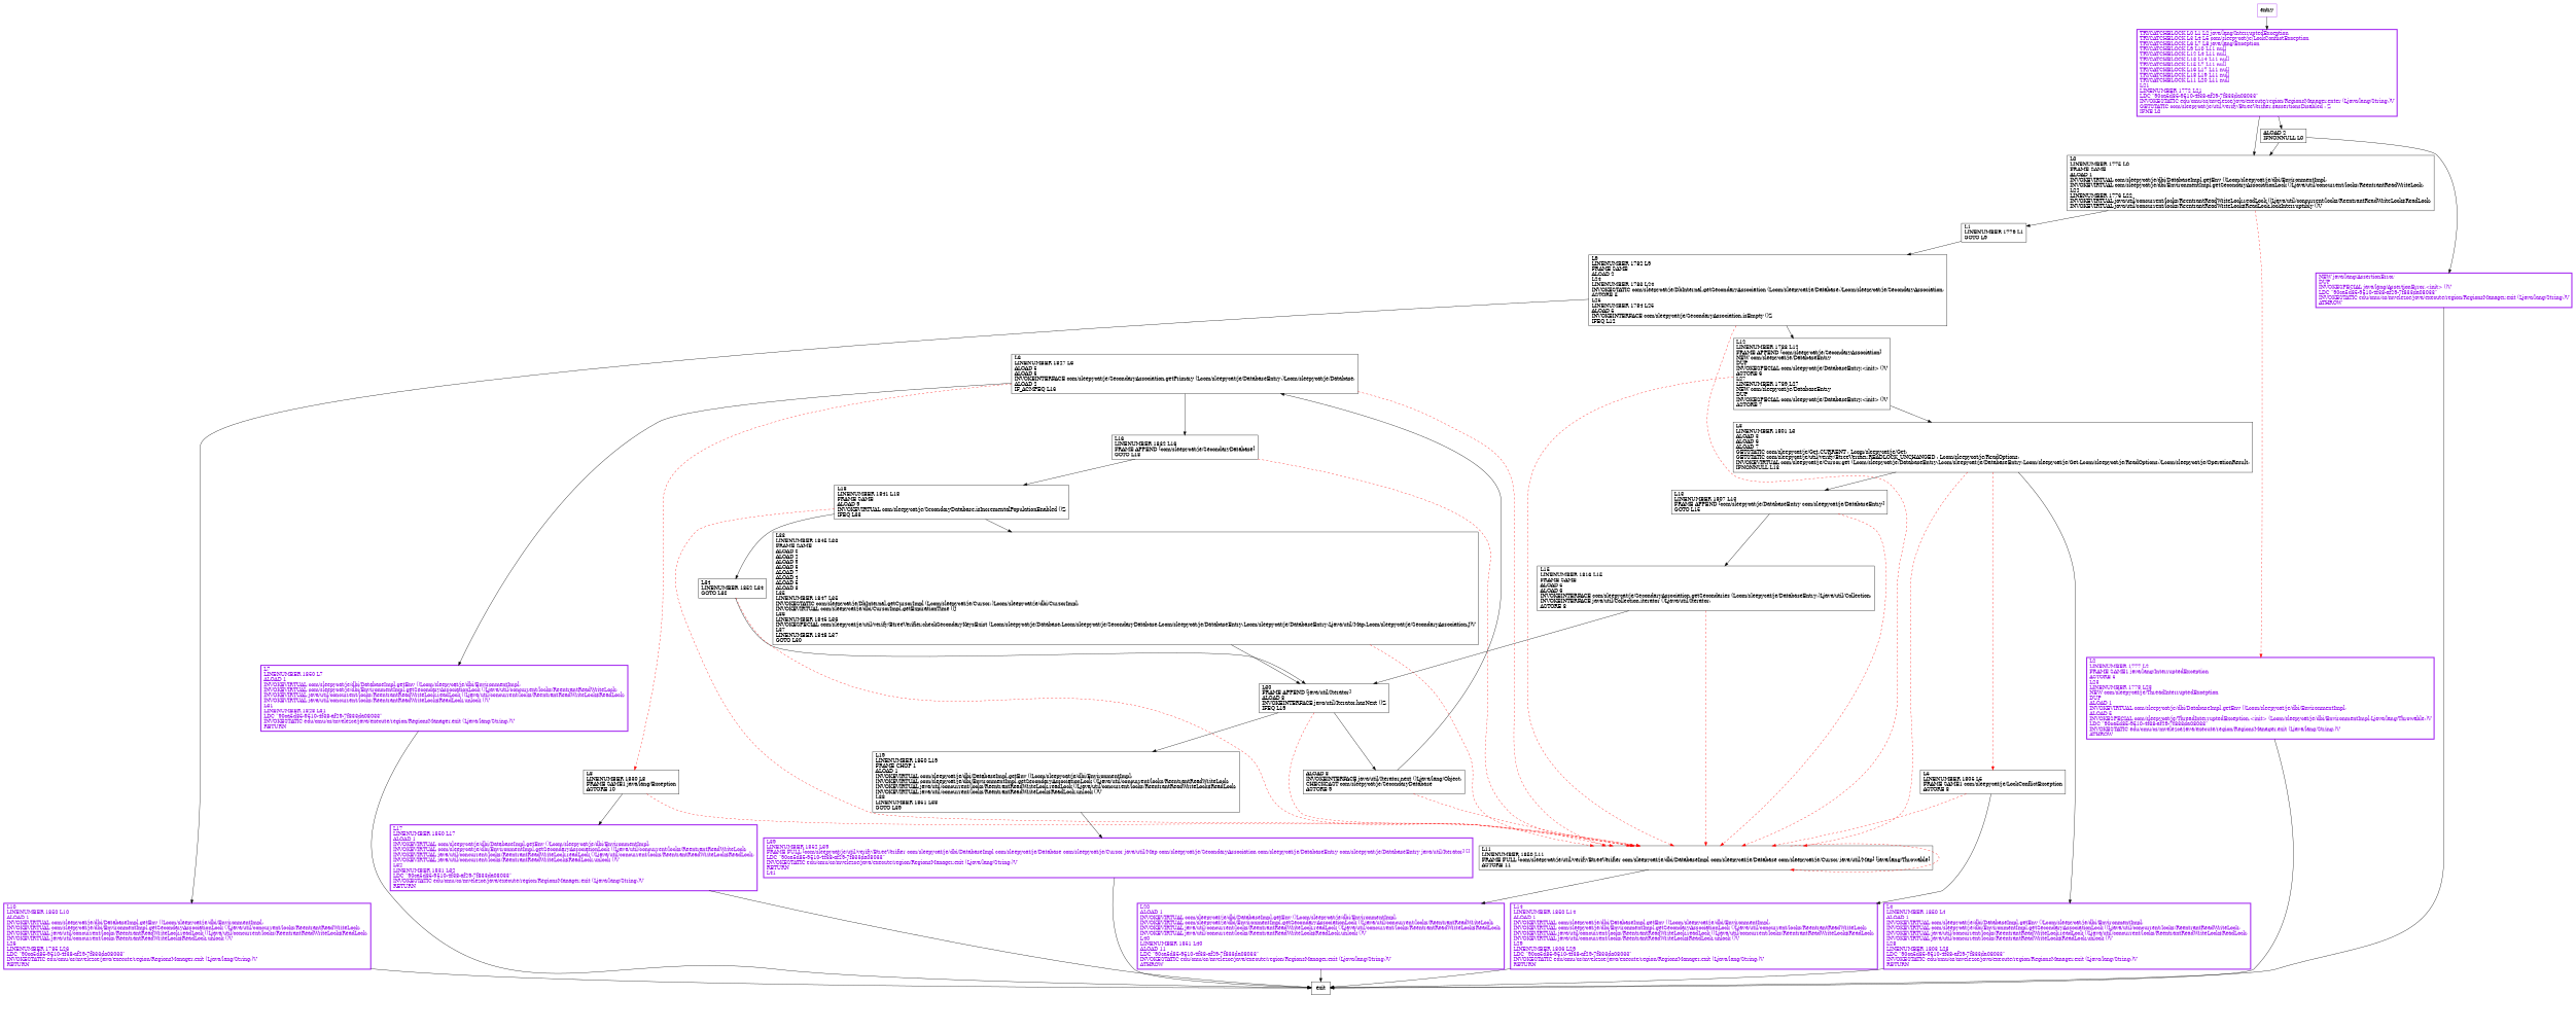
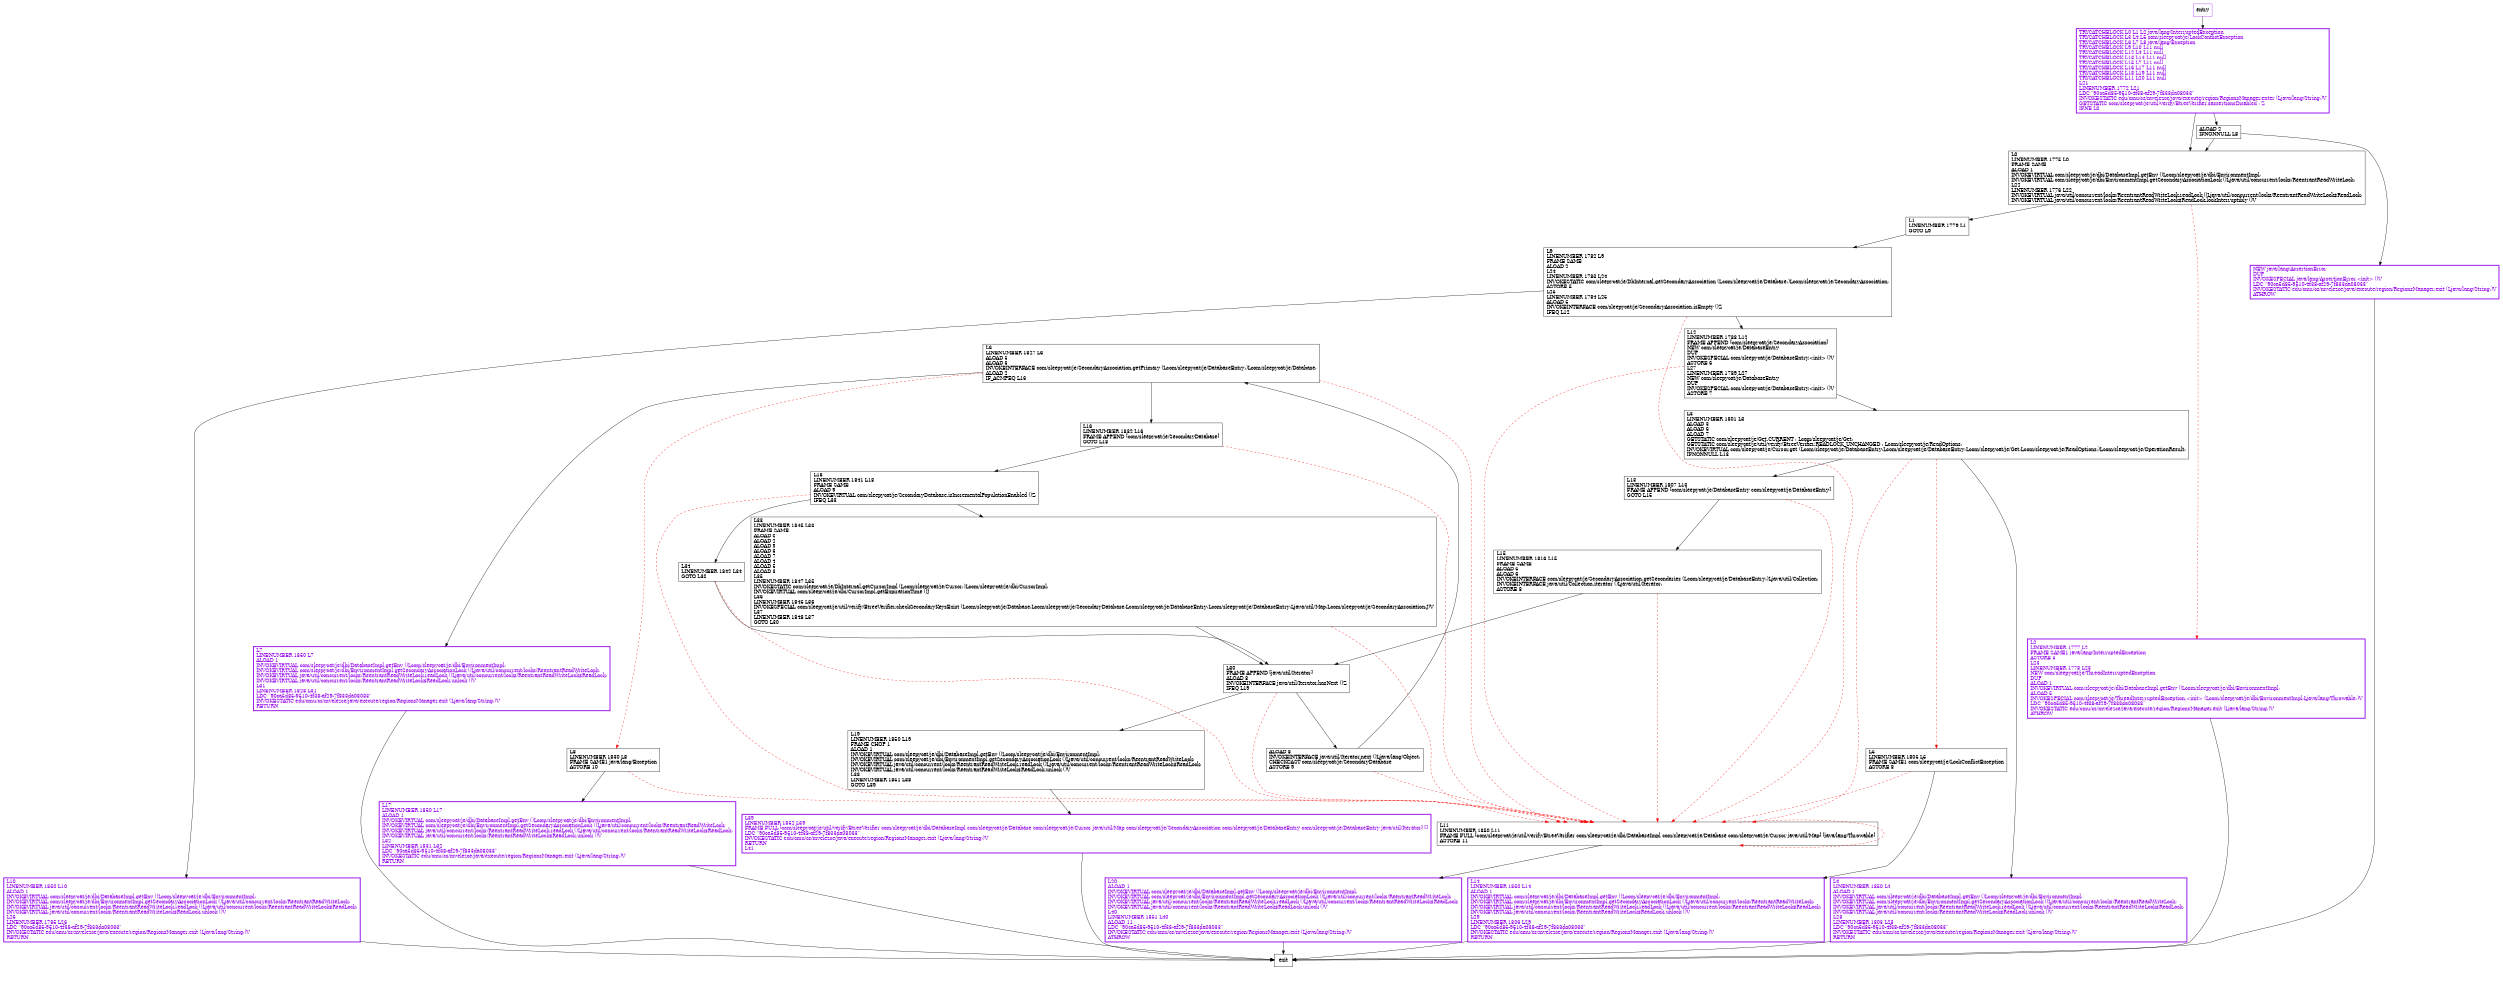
  digraph {
    node [shape=record]
    n1 [label="L5\lLINENUMBER 1805 L5\lFRAME SAME1 com/sleepycat/je/LockConflictException\lASTORE 8\l"]
    n2 [color=purple fontcolor=purple label="L14\lLINENUMBER 1850 L14\lALOAD 1\lINVOKEVIRTUAL com/sleepycat/je/dbi/DatabaseImpl.getEnv ()Lcom/sleepycat/je/dbi/EnvironmentImpl;\lINVOKEVIRTUAL com/sleepycat/je/dbi/EnvironmentImpl.getSecondaryAssociationLock ()Ljava/util/concurrent/locks/ReentrantReadWriteLock;\lINVOKEVIRTUAL java/util/concurrent/locks/ReentrantReadWriteLock.readLock ()Ljava/util/concurrent/locks/ReentrantReadWriteLock$ReadLock;\lINVOKEVIRTUAL java/util/concurrent/locks/ReentrantReadWriteLock$ReadLock.unlock ()V\lL29\lLINENUMBER 1806 L29\lLDC \"90ca5d85-9510-4f38-af29-7f833da08033\"\lINVOKESTATIC edu/cmu/cs/mvelezce/java/execute/region/RegionsManager.exit (Ljava/lang/String;)V\lRETURN\l" penwidth=3]
    n3 [label="L11\lLINENUMBER 1850 L11\lFRAME FULL [com/sleepycat/je/util/verify/BtreeVerifier com/sleepycat/je/dbi/DatabaseImpl com/sleepycat/je/Database com/sleepycat/je/Cursor java/util/Map] [java/lang/Throwable]\lASTORE 11\l"]
    exit
    n5 [color=purple fontcolor=purple label="L20\lALOAD 1\lINVOKEVIRTUAL com/sleepycat/je/dbi/DatabaseImpl.getEnv ()Lcom/sleepycat/je/dbi/EnvironmentImpl;\lINVOKEVIRTUAL com/sleepycat/je/dbi/EnvironmentImpl.getSecondaryAssociationLock ()Ljava/util/concurrent/locks/ReentrantReadWriteLock;\lINVOKEVIRTUAL java/util/concurrent/locks/ReentrantReadWriteLock.readLock ()Ljava/util/concurrent/locks/ReentrantReadWriteLock$ReadLock;\lINVOKEVIRTUAL java/util/concurrent/locks/ReentrantReadWriteLock$ReadLock.unlock ()V\lL40\lLINENUMBER 1851 L40\lALOAD 11\lLDC \"90ca5d85-9510-4f38-af29-7f833da08033\"\lINVOKESTATIC edu/cmu/cs/mvelezce/java/execute/region/RegionsManager.exit (Ljava/lang/String;)V\lATHROW\l" penwidth=3]
    n6 [label="L6\lLINENUMBER 1827 L6\lALOAD 5\lALOAD 6\lINVOKEINTERFACE com/sleepycat/je/SecondaryAssociation.getPrimary (Lcom/sleepycat/je/DatabaseEntry;)Lcom/sleepycat/je/Database;\lALOAD 2\lIF_ACMPEQ L16\l"]
    n7 [label="L16\lLINENUMBER 1832 L16\lFRAME APPEND [com/sleepycat/je/SecondaryDatabase]\lGOTO L18\l"]
    n8 [label="L8\lLINENUMBER 1830 L8\lFRAME SAME1 java/lang/Exception\lASTORE 10\l"]
    n9 [color=purple fontcolor=purple label="L7\lLINENUMBER 1850 L7\lALOAD 1\lINVOKEVIRTUAL com/sleepycat/je/dbi/DatabaseImpl.getEnv ()Lcom/sleepycat/je/dbi/EnvironmentImpl;\lINVOKEVIRTUAL com/sleepycat/je/dbi/EnvironmentImpl.getSecondaryAssociationLock ()Ljava/util/concurrent/locks/ReentrantReadWriteLock;\lINVOKEVIRTUAL java/util/concurrent/locks/ReentrantReadWriteLock.readLock ()Ljava/util/concurrent/locks/ReentrantReadWriteLock$ReadLock;\lINVOKEVIRTUAL java/util/concurrent/locks/ReentrantReadWriteLock$ReadLock.unlock ()V\lL31\lLINENUMBER 1828 L31\lLDC \"90ca5d85-9510-4f38-af29-7f833da08033\"\lINVOKESTATIC edu/cmu/cs/mvelezce/java/execute/region/RegionsManager.exit (Ljava/lang/String;)V\lRETURN\l" penwidth=3]
    n10 [label="L18\lLINENUMBER 1841 L18\lFRAME SAME\lALOAD 9\lINVOKEVIRTUAL com/sleepycat/je/SecondaryDatabase.isIncrementalPopulationEnabled ()Z\lIFEQ L33\l"]
    n11 [color=purple fontcolor=purple label="L17\lLINENUMBER 1850 L17\lALOAD 1\lINVOKEVIRTUAL com/sleepycat/je/dbi/DatabaseImpl.getEnv ()Lcom/sleepycat/je/dbi/EnvironmentImpl;\lINVOKEVIRTUAL com/sleepycat/je/dbi/EnvironmentImpl.getSecondaryAssociationLock ()Ljava/util/concurrent/locks/ReentrantReadWriteLock;\lINVOKEVIRTUAL java/util/concurrent/locks/ReentrantReadWriteLock.readLock ()Ljava/util/concurrent/locks/ReentrantReadWriteLock$ReadLock;\lINVOKEVIRTUAL java/util/concurrent/locks/ReentrantReadWriteLock$ReadLock.unlock ()V\lL32\lLINENUMBER 1831 L32\lLDC \"90ca5d85-9510-4f38-af29-7f833da08033\"\lINVOKESTATIC edu/cmu/cs/mvelezce/java/execute/region/RegionsManager.exit (Ljava/lang/String;)V\lRETURN\l" penwidth=3]
    n12 [color=purple fontcolor=purple label="L4\lLINENUMBER 1850 L4\lALOAD 1\lINVOKEVIRTUAL com/sleepycat/je/dbi/DatabaseImpl.getEnv ()Lcom/sleepycat/je/dbi/EnvironmentImpl;\lINVOKEVIRTUAL com/sleepycat/je/dbi/EnvironmentImpl.getSecondaryAssociationLock ()Ljava/util/concurrent/locks/ReentrantReadWriteLock;\lINVOKEVIRTUAL java/util/concurrent/locks/ReentrantReadWriteLock.readLock ()Ljava/util/concurrent/locks/ReentrantReadWriteLock$ReadLock;\lINVOKEVIRTUAL java/util/concurrent/locks/ReentrantReadWriteLock$ReadLock.unlock ()V\lL28\lLINENUMBER 1803 L28\lLDC \"90ca5d85-9510-4f38-af29-7f833da08033\"\lINVOKESTATIC edu/cmu/cs/mvelezce/java/execute/region/RegionsManager.exit (Ljava/lang/String;)V\lRETURN\l" penwidth=3]
    n13 [label="L30\lFRAME APPEND [java/util/Iterator]\lALOAD 8\lINVOKEINTERFACE java/util/Iterator.hasNext ()Z\lIFEQ L19\l"]
    n14 [label="L19\lLINENUMBER 1850 L19\lFRAME CHOP 1\lALOAD 1\lINVOKEVIRTUAL com/sleepycat/je/dbi/DatabaseImpl.getEnv ()Lcom/sleepycat/je/dbi/EnvironmentImpl;\lINVOKEVIRTUAL com/sleepycat/je/dbi/EnvironmentImpl.getSecondaryAssociationLock ()Ljava/util/concurrent/locks/ReentrantReadWriteLock;\lINVOKEVIRTUAL java/util/concurrent/locks/ReentrantReadWriteLock.readLock ()Ljava/util/concurrent/locks/ReentrantReadWriteLock$ReadLock;\lINVOKEVIRTUAL java/util/concurrent/locks/ReentrantReadWriteLock$ReadLock.unlock ()V\lL38\lLINENUMBER 1851 L38\lGOTO L39\l"]
    n15 [label="ALOAD 8\lINVOKEINTERFACE java/util/Iterator.next ()Ljava/lang/Object;\lCHECKCAST com/sleepycat/je/SecondaryDatabase\lASTORE 9\l"]
    n16 [color=purple fontcolor=purple label="L39\lLINENUMBER 1852 L39\lFRAME FULL [com/sleepycat/je/util/verify/BtreeVerifier com/sleepycat/je/dbi/DatabaseImpl com/sleepycat/je/Database com/sleepycat/je/Cursor java/util/Map com/sleepycat/je/SecondaryAssociation com/sleepycat/je/DatabaseEntry com/sleepycat/je/DatabaseEntry java/util/Iterator] []\lLDC \"90ca5d85-9510-4f38-af29-7f833da08033\"\lINVOKESTATIC edu/cmu/cs/mvelezce/java/execute/region/RegionsManager.exit (Ljava/lang/String;)V\lRETURN\lL41\l" penwidth=3]
-   n17 [label="ALOAD 2\lIFNONNULL L0\l"]
+   n17 [label="ALOAD 2\lIFNONNULL L8\l"]
    n18 [color=purple fontcolor=purple label="NEW java/lang/AssertionError\lDUP\lINVOKESPECIAL java/lang/AssertionError.\<init\> ()V\lLDC \"90ca5d85-9510-4f38-af29-7f833da08033\"\lINVOKESTATIC edu/cmu/cs/mvelezce/java/execute/region/RegionsManager.exit (Ljava/lang/String;)V\lATHROW\l" penwidth=3]
    n19 [label="L0\lLINENUMBER 1775 L0\lFRAME SAME\lALOAD 1\lINVOKEVIRTUAL com/sleepycat/je/dbi/DatabaseImpl.getEnv ()Lcom/sleepycat/je/dbi/EnvironmentImpl;\lINVOKEVIRTUAL com/sleepycat/je/dbi/EnvironmentImpl.getSecondaryAssociationLock ()Ljava/util/concurrent/locks/ReentrantReadWriteLock;\lL22\lLINENUMBER 1776 L22\lINVOKEVIRTUAL java/util/concurrent/locks/ReentrantReadWriteLock.readLock ()Ljava/util/concurrent/locks/ReentrantReadWriteLock$ReadLock;\lINVOKEVIRTUAL java/util/concurrent/locks/ReentrantReadWriteLock$ReadLock.lockInterruptibly ()V\l"]
    n20 [label="L1\lLINENUMBER 1779 L1\lGOTO L9\l"]
    n21 [color=purple fontcolor=purple label="L2\lLINENUMBER 1777 L2\lFRAME SAME1 java/lang/InterruptedException\lASTORE 5\lL23\lLINENUMBER 1778 L23\lNEW com/sleepycat/je/ThreadInterruptedException\lDUP\lALOAD 1\lINVOKEVIRTUAL com/sleepycat/je/dbi/DatabaseImpl.getEnv ()Lcom/sleepycat/je/dbi/EnvironmentImpl;\lALOAD 5\lINVOKESPECIAL com/sleepycat/je/ThreadInterruptedException.\<init\> (Lcom/sleepycat/je/dbi/EnvironmentImpl;Ljava/lang/Throwable;)V\lLDC \"90ca5d85-9510-4f38-af29-7f833da08033\"\lINVOKESTATIC edu/cmu/cs/mvelezce/java/execute/region/RegionsManager.exit (Ljava/lang/String;)V\lATHROW\l" penwidth=3]
-   n22 [label="L34\lLINENUMBER 1852 L34\lGOTO L30\l"]
+   n22 [label="L34\lLINENUMBER 1842 L34\lGOTO L30\l"]
    n23 [label="L33\lLINENUMBER 1845 L33\lFRAME SAME\lALOAD 0\lALOAD 2\lALOAD 9\lALOAD 6\lALOAD 7\lALOAD 4\lALOAD 5\lALOAD 3\lL35\lLINENUMBER 1847 L35\lINVOKESTATIC com/sleepycat/je/DbInternal.getCursorImpl (Lcom/sleepycat/je/Cursor;)Lcom/sleepycat/je/dbi/CursorImpl;\lINVOKEVIRTUAL com/sleepycat/je/dbi/CursorImpl.getExpirationTime ()J\lL36\lLINENUMBER 1845 L36\lINVOKESPECIAL com/sleepycat/je/util/verify/BtreeVerifier.checkSecondaryKeysExist (Lcom/sleepycat/je/Database;Lcom/sleepycat/je/SecondaryDatabase;Lcom/sleepycat/je/DatabaseEntry;Lcom/sleepycat/je/DatabaseEntry;Ljava/util/Map;Lcom/sleepycat/je/SecondaryAssociation;J)V\lL37\lLINENUMBER 1848 L37\lGOTO L30\l"]
    n24 [label="L9\lLINENUMBER 1782 L9\lFRAME SAME\lALOAD 2\lL24\lLINENUMBER 1783 L24\lINVOKESTATIC com/sleepycat/je/DbInternal.getSecondaryAssociation (Lcom/sleepycat/je/Database;)Lcom/sleepycat/je/SecondaryAssociation;\lASTORE 5\lL25\lLINENUMBER 1784 L25\lALOAD 5\lINVOKEINTERFACE com/sleepycat/je/SecondaryAssociation.isEmpty ()Z\lIFEQ L12\l"]
    n25 [color=purple fontcolor=purple label="L10\lLINENUMBER 1850 L10\lALOAD 1\lINVOKEVIRTUAL com/sleepycat/je/dbi/DatabaseImpl.getEnv ()Lcom/sleepycat/je/dbi/EnvironmentImpl;\lINVOKEVIRTUAL com/sleepycat/je/dbi/EnvironmentImpl.getSecondaryAssociationLock ()Ljava/util/concurrent/locks/ReentrantReadWriteLock;\lINVOKEVIRTUAL java/util/concurrent/locks/ReentrantReadWriteLock.readLock ()Ljava/util/concurrent/locks/ReentrantReadWriteLock$ReadLock;\lINVOKEVIRTUAL java/util/concurrent/locks/ReentrantReadWriteLock$ReadLock.unlock ()V\lL26\lLINENUMBER 1785 L26\lLDC \"90ca5d85-9510-4f38-af29-7f833da08033\"\lINVOKESTATIC edu/cmu/cs/mvelezce/java/execute/region/RegionsManager.exit (Ljava/lang/String;)V\lRETURN\l" penwidth=3]
    n26 [label="L12\lLINENUMBER 1788 L12\lFRAME APPEND [com/sleepycat/je/SecondaryAssociation]\lNEW com/sleepycat/je/DatabaseEntry\lDUP\lINVOKESPECIAL com/sleepycat/je/DatabaseEntry.\<init\> ()V\lASTORE 6\lL27\lLINENUMBER 1789 L27\lNEW com/sleepycat/je/DatabaseEntry\lDUP\lINVOKESPECIAL com/sleepycat/je/DatabaseEntry.\<init\> ()V\lASTORE 7\l"]
    n27 [label="L3\lLINENUMBER 1801 L3\lALOAD 3\lALOAD 6\lALOAD 7\lGETSTATIC com/sleepycat/je/Get.CURRENT : Lcom/sleepycat/je/Get;\lGETSTATIC com/sleepycat/je/util/verify/BtreeVerifier.READLOCK_UNCHANGED : Lcom/sleepycat/je/ReadOptions;\lINVOKEVIRTUAL com/sleepycat/je/Cursor.get (Lcom/sleepycat/je/DatabaseEntry;Lcom/sleepycat/je/DatabaseEntry;Lcom/sleepycat/je/Get;Lcom/sleepycat/je/ReadOptions;)Lcom/sleepycat/je/OperationResult;\lIFNONNULL L13\l"]
    n28 [label="L13\lLINENUMBER 1807 L13\lFRAME APPEND [com/sleepycat/je/DatabaseEntry com/sleepycat/je/DatabaseEntry]\lGOTO L15\l"]
    n29 [label="L15\lLINENUMBER 1816 L15\lFRAME SAME\lALOAD 5\lALOAD 6\lINVOKEINTERFACE com/sleepycat/je/SecondaryAssociation.getSecondaries (Lcom/sleepycat/je/DatabaseEntry;)Ljava/util/Collection;\lINVOKEINTERFACE java/util/Collection.iterator ()Ljava/util/Iterator;\lASTORE 8\l"]
    n30 [color=purple fontcolor=purple label="TRYCATCHBLOCK L0 L1 L2 java/lang/InterruptedException\lTRYCATCHBLOCK L3 L4 L5 com/sleepycat/je/LockConflictException\lTRYCATCHBLOCK L6 L7 L8 java/lang/Exception\lTRYCATCHBLOCK L9 L10 L11 null\lTRYCATCHBLOCK L12 L4 L11 null\lTRYCATCHBLOCK L13 L14 L11 null\lTRYCATCHBLOCK L15 L7 L11 null\lTRYCATCHBLOCK L16 L17 L11 null\lTRYCATCHBLOCK L18 L19 L11 null\lTRYCATCHBLOCK L11 L20 L11 null\lL21\lLINENUMBER 1772 L21\lLDC \"90ca5d85-9510-4f38-af29-7f833da08033\"\lINVOKESTATIC edu/cmu/cs/mvelezce/java/execute/region/RegionsManager.enter (Ljava/lang/String;)V\lGETSTATIC com/sleepycat/je/util/verify/BtreeVerifier.$assertionsDisabled : Z\lIFNE L0\l" penwidth=3]
    entry [color=purple]
    n1 -> n2
    n1 -> n3 [color=red style=dashed]
    n2 -> exit
    n3 -> n3 [color=red style=dashed]
    n3 -> n5
    n5 -> exit
    n6 -> n3 [color=red style=dashed]
    n6 -> n7
    n6 -> n8 [color=red style=dashed]
    n6 -> n9
    n7 -> n3 [color=red style=dashed]
    n7 -> n10
    n8 -> n3 [color=red style=dashed]
    n8 -> n11
    n9 -> exit
    n10 -> n3 [color=red style=dashed]
    n10 -> n22
    n10 -> n23
    n11 -> exit
    n12 -> exit
    n13 -> n3 [color=red style=dashed]
    n13 -> n14
    n13 -> n15
    n14 -> n16
    n15 -> n3 [color=red style=dashed]
    n15 -> n6
    n16 -> exit
    n17 -> n18
    n17 -> n19
    n18 -> exit
    n19 -> n20
    n19 -> n21 [color=red style=dashed]
    n20 -> n24
    n21 -> exit
    n22 -> n3 [color=red style=dashed]
    n22 -> n13
    n23 -> n3 [color=red style=dashed]
    n23 -> n13
    n24 -> n3 [color=red style=dashed]
    n24 -> n25
    n24 -> n26
    n25 -> exit
    n26 -> n3 [color=red style=dashed]
    n26 -> n27
    n27 -> n1 [color=red style=dashed]
    n27 -> n3 [color=red style=dashed]
    n27 -> n12
    n27 -> n28
    n28 -> n3 [color=red style=dashed]
    n28 -> n29
    n29 -> n3 [color=red style=dashed]
    n29 -> n13
    n30 -> n17
    n30 -> n19
    entry -> n30
  }
